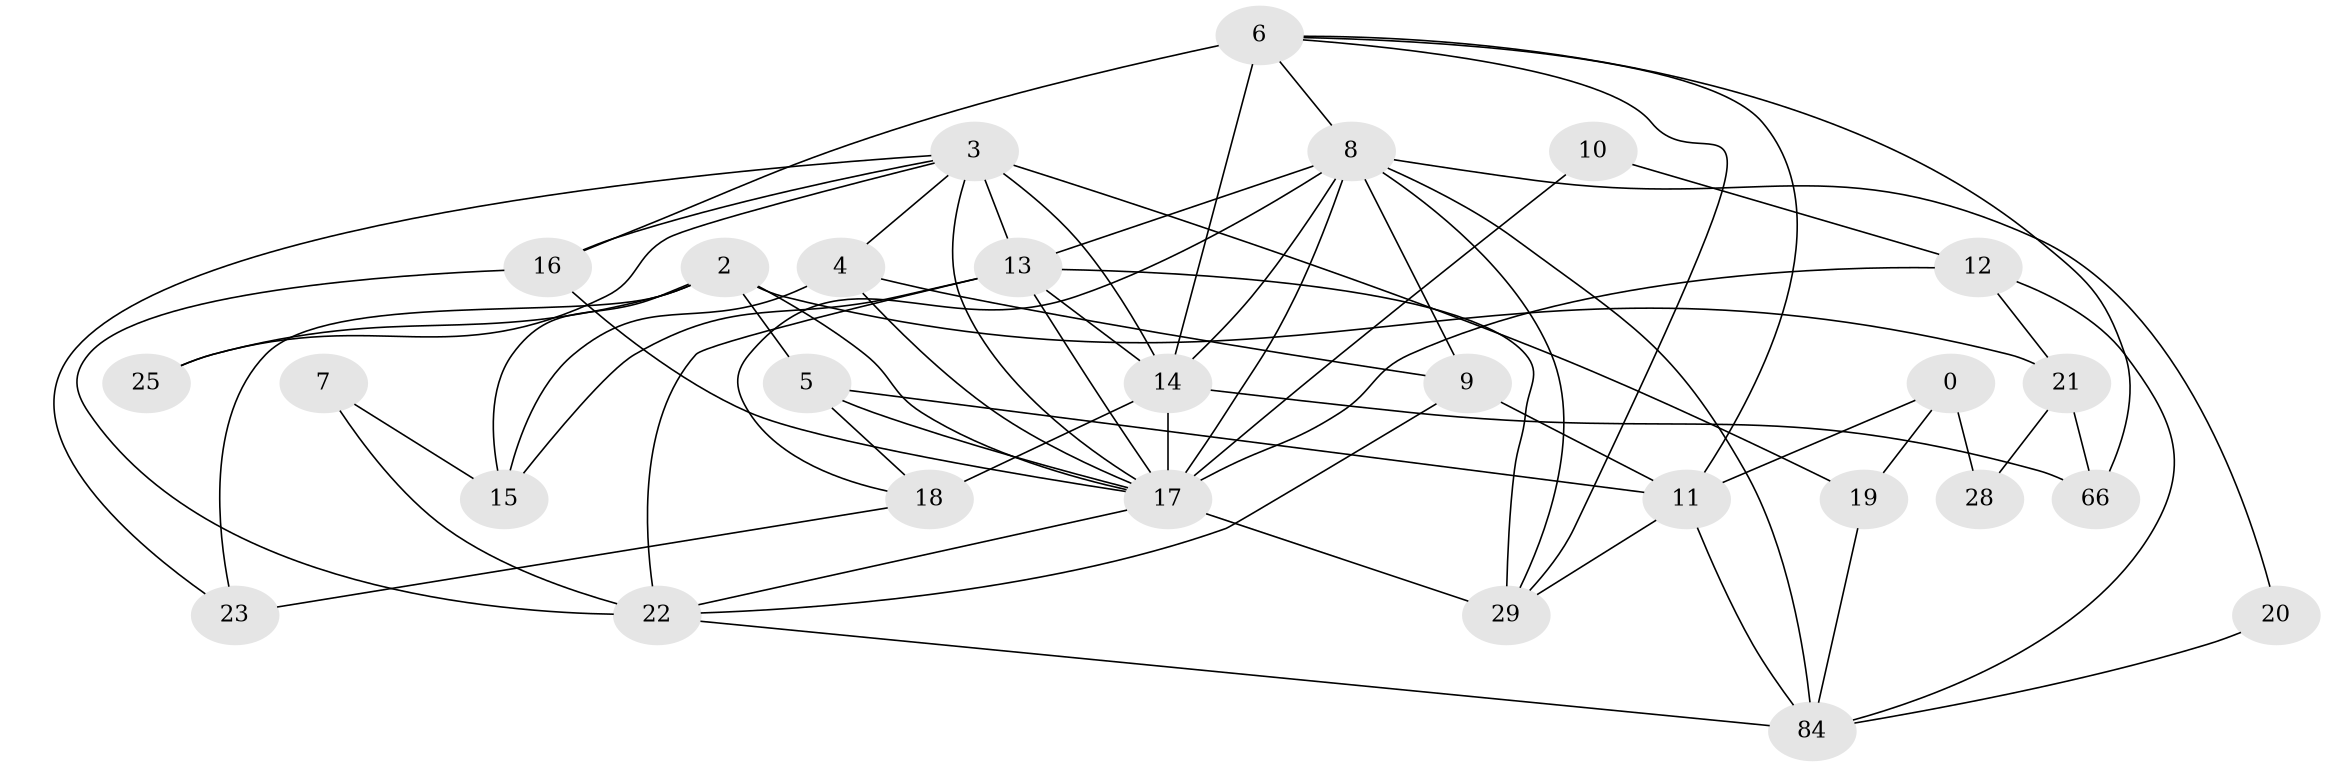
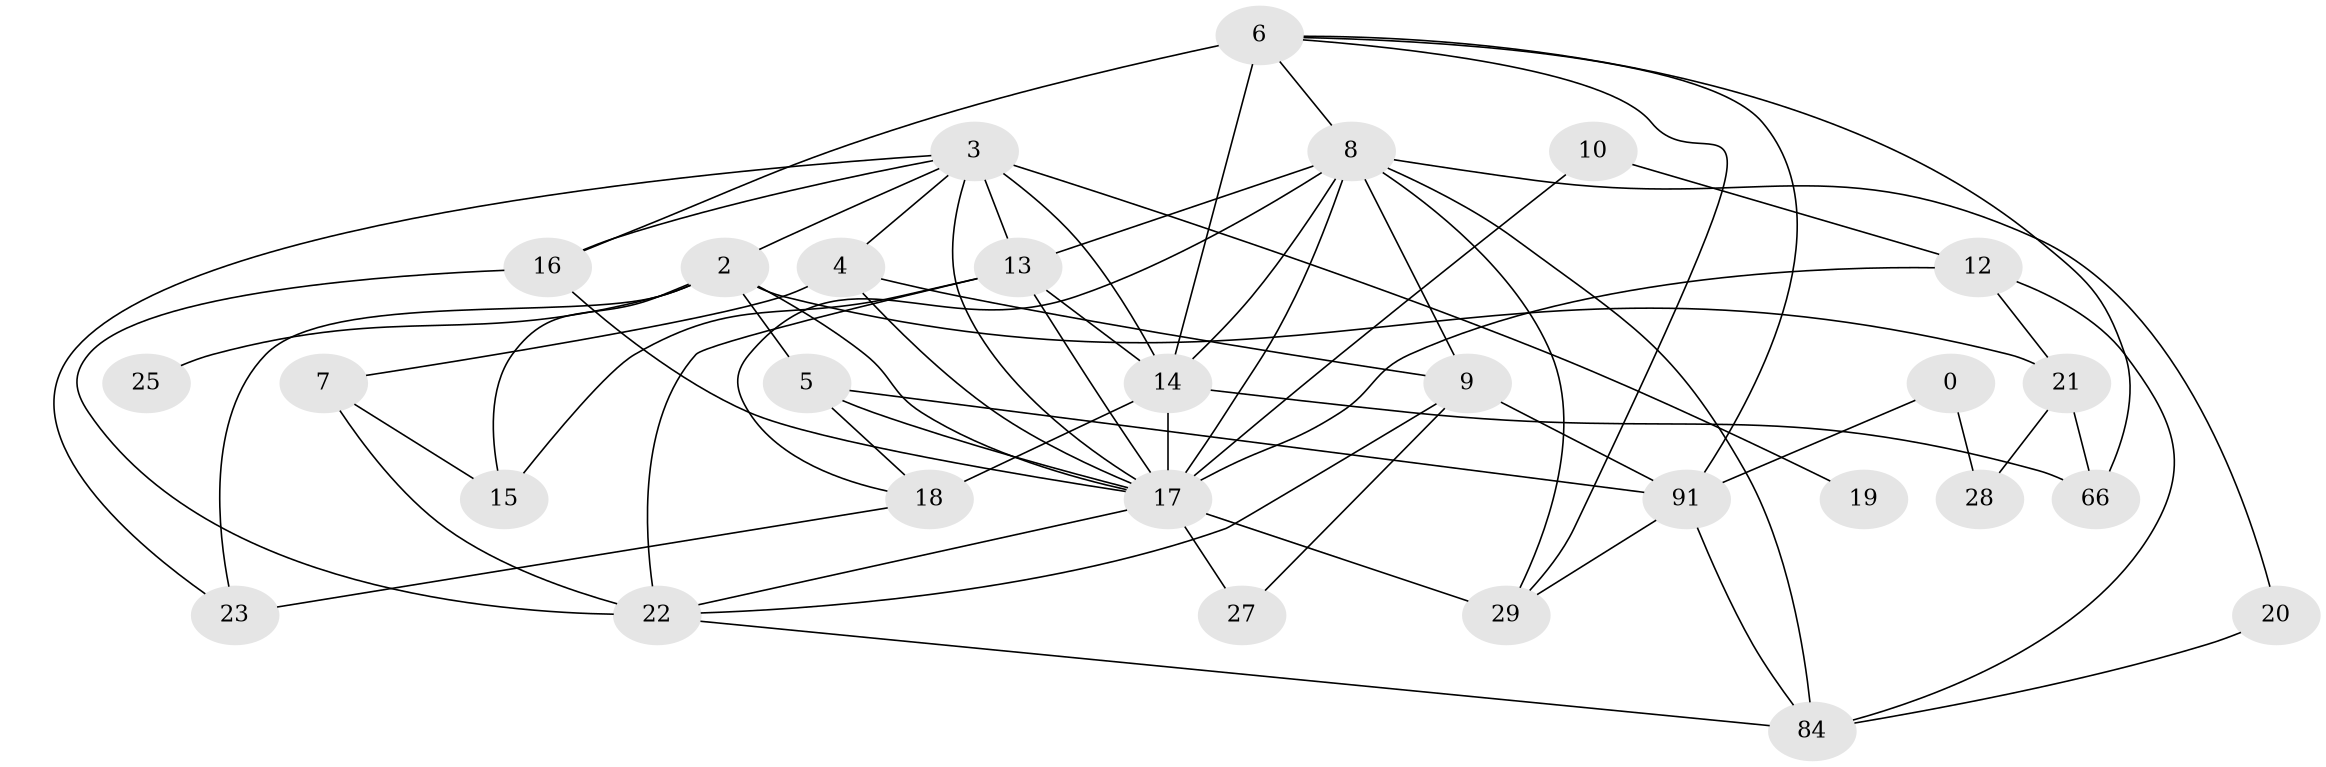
  graph {
    node [color=gray90 style=filled]
    edge [weight=1.0]
    n1 [label=0]
-   11
+   11 [label=91]
    19
    28
    29
    n6 [label=84]
    2
    5
    15
    17
    21
    23
    25
    18
    22
+   27
    n17 [label=66]
    3
    4
    13
    14
    16
    9
    6
    8
    20
    7
    10
    12
    n1 -- 11
-   n1 -- 19
    n1 -- 28
    11 -- 29 [weight=2.0]
    11 -- n6
-   19 -- n6
    2 -- 5
    2 -- 15
    2 -- 17
    2 -- 21
    2 -- 23 [weight=2.0]
    2 -- 25
    5 -- 11
    5 -- 17 [weight=2.0]
    5 -- 18
    17 -- 29 [weight=3.0]
    17 -- 22
+   17 -- 27
    21 -- 28
    21 -- n17
    18 -- 23
    22 -- n6
    3 -- 19
    3 -- 17
    3 -- 23
-   3 -- 25
+   3 -- 2
    3 -- 4
    3 -- 13
    3 -- 14 [weight=5.0]
    3 -- 16 [weight=2.0]
-   4 -- 15
+   4 -- 7
    4 -- 17
    4 -- 9
-   13 -- 29
    13 -- 15
    13 -- 17
    13 -- 22 [weight=2.0]
    13 -- 14
    14 -- 17 [weight=2.0]
    14 -- 18 [weight=3.0]
    14 -- n17
    16 -- 17
    16 -- 22
    9 -- 11
    9 -- 22
+   9 -- 27
    6 -- 11
    6 -- 29
    6 -- n17
    6 -- 14 [weight=3.0]
    6 -- 16
    6 -- 8
    8 -- 29
    8 -- n6
    8 -- 17
    8 -- 18
    8 -- 13
    8 -- 14
    8 -- 9
    8 -- 20
    20 -- n6
    7 -- 15
    7 -- 22
    10 -- 17
    10 -- 12
    12 -- n6
    12 -- 17
    12 -- 21
  }
